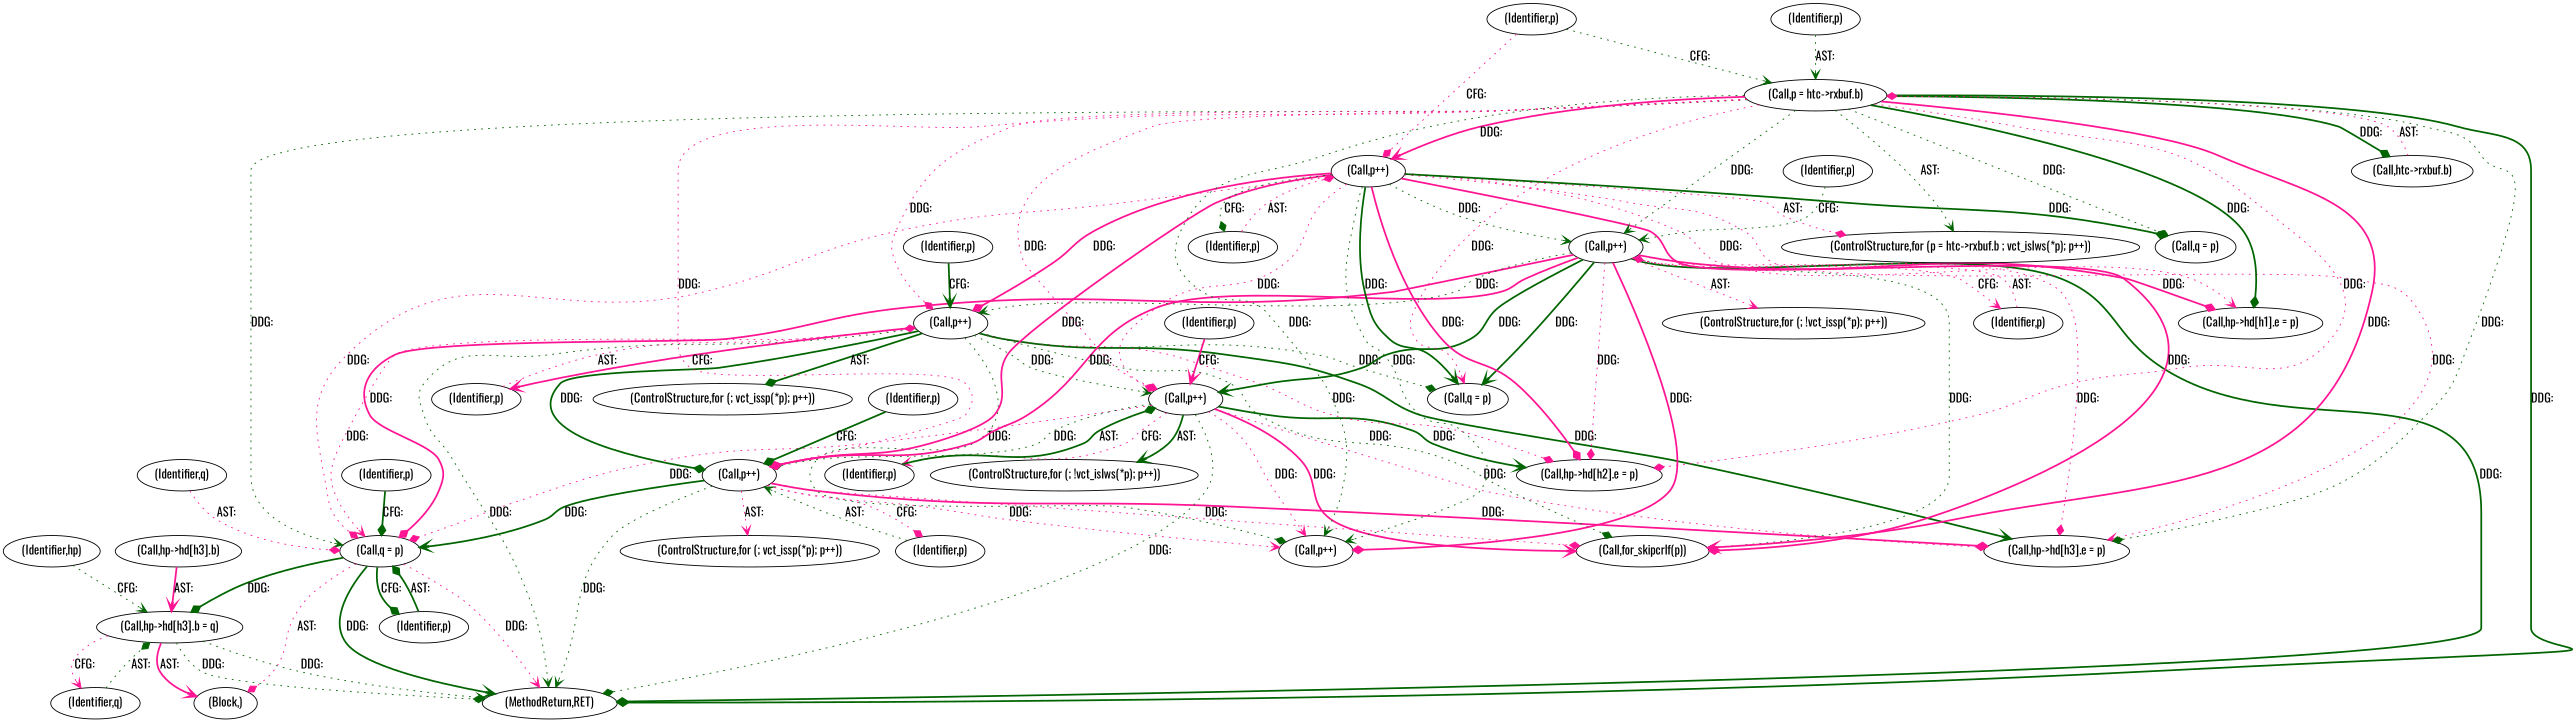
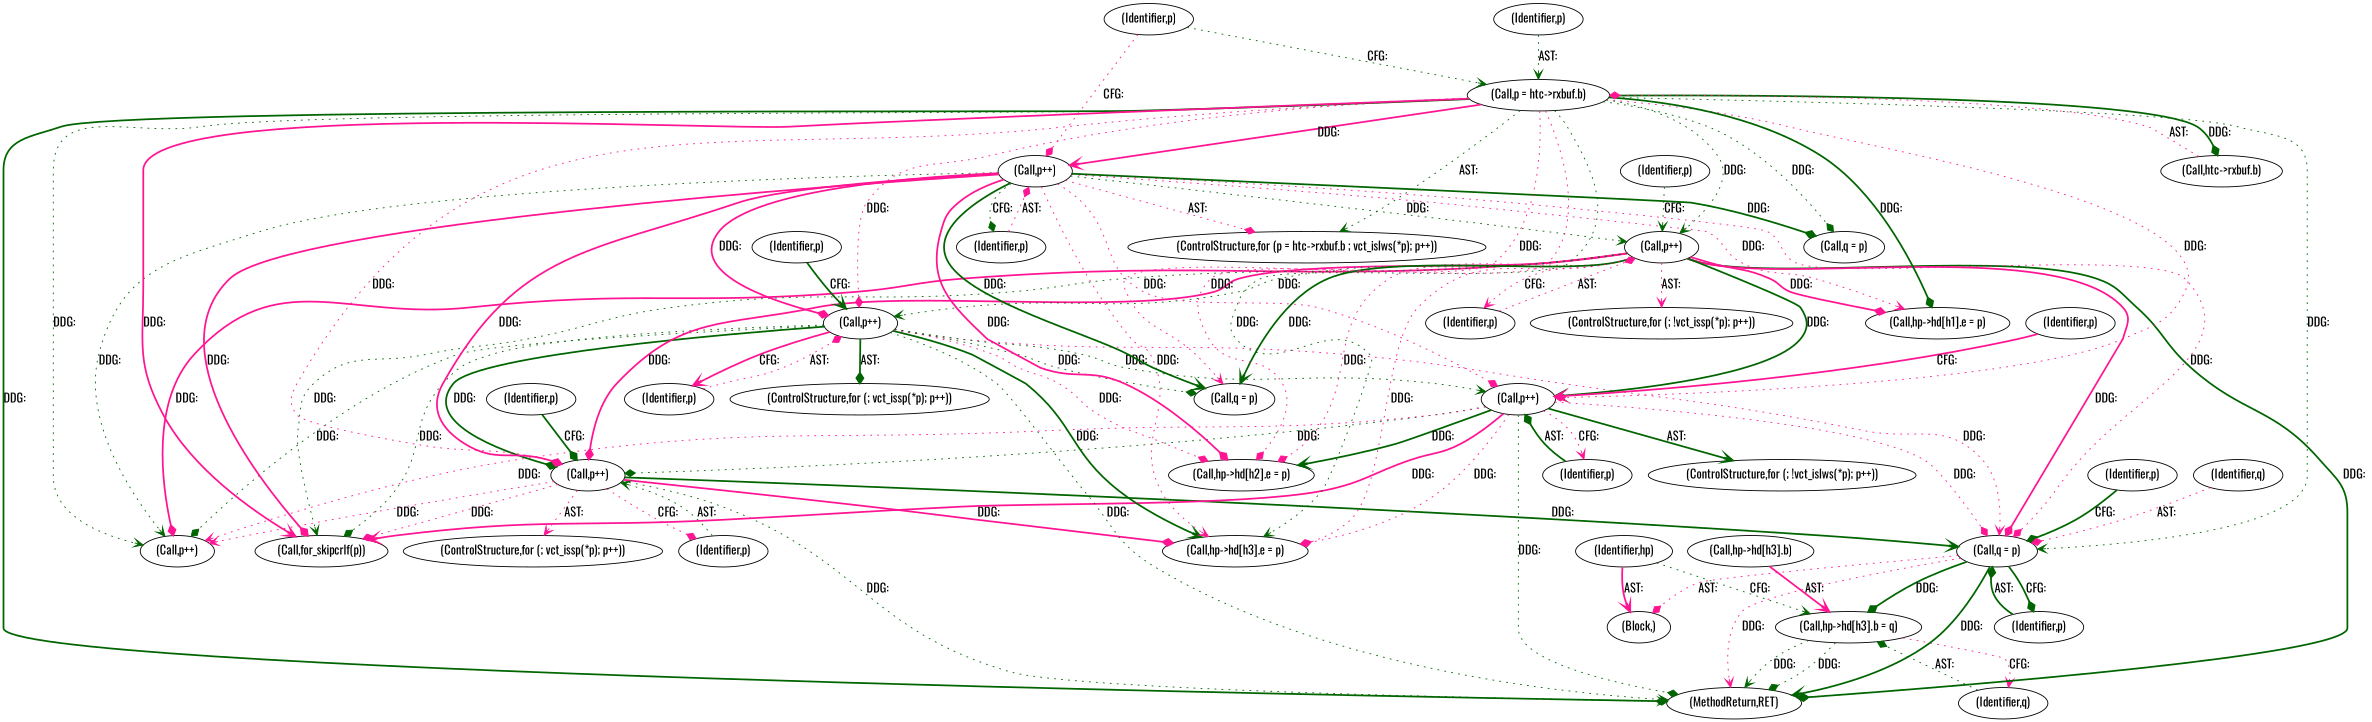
  digraph {
    fontname=Oswald
    node [fontname=Oswald]
    edge [arrowhead=diamond color=darkgreen fontname=Oswald style=dotted]
    n1 [label="(Call,hp->hd[h3].b = q)"]
    n2 [label="(MethodReturn,RET)"]
    n3 [label="(Block,)"]
    n4 [label="(Identifier,q)"]
    n5 [label="(Call,q = p)"]
    n6 [label="(Identifier,p)"]
    n7 [label="(Call,p++)"]
    n8 [label="(Call,p++)"]
    n9 [label="(ControlStructure,for (; vct_issp(*p); p++))"]
    n10 [label="(Call,for_skipcrlf(p))"]
    n11 [label="(Identifier,p)"]
    n12 [label="(Call,hp->hd[h3].e = p)"]
    n13 [label="(Call,p++)"]
    n14 [label="(ControlStructure,for (; !vct_islws(*p); p++))"]
    n15 [label="(Identifier,p)"]
    n16 [label="(Call,hp->hd[h2].e = p)"]
    n17 [label="(Call,p++)"]
    n18 [label="(Call,q = p)"]
    n19 [label="(Identifier,p)"]
    n20 [label="(ControlStructure,for (; vct_issp(*p); p++))"]
    n21 [label="(Call,p++)"]
    n22 [label="(Identifier,p)"]
    n23 [label="(ControlStructure,for (; !vct_issp(*p); p++))"]
    n24 [label="(Call,hp->hd[h1].e = p)"]
    n25 [label="(Call,p++)"]
    n26 [label="(Identifier,p)"]
    n27 [label="(ControlStructure,for (p = htc->rxbuf.b ; vct_islws(*p); p++))"]
    n28 [label="(Call,q = p)"]
    n29 [label="(Call,p = htc->rxbuf.b)"]
    n30 [label="(Call,htc->rxbuf.b)"]
    n31 [label="(Identifier,p)"]
    n32 [label="(Identifier,p)"]
    n33 [label="(Call,hp->hd[h3].b)"]
    n34 [label="(Identifier,p)"]
    n35 [label="(Identifier,hp)"]
    n36 [label="(Identifier,p)"]
    n37 [label="(Identifier,p)"]
    n38 [label="(Identifier,p)"]
    n39 [label="(Identifier,p)"]
    n40 [label="(Identifier,q)"]
    n1 -> n2 [label="DDG: "]
    n1 -> n2 [arrowhead=vee label="DDG: "]
-   n1 -> n3 [arrowhead=vee color=deeppink label="AST: " style=bold]
+   n35 -> n3 [arrowhead=vee color=deeppink label="AST: " style=bold]
    n1 -> n4 [arrowhead=vee color=deeppink label="CFG: "]
    n4 -> n1 [label="AST: "]
    n5 -> n1 [label="DDG: " style=bold]
    n5 -> n2 [arrowhead=vee color=deeppink label="DDG: "]
    n5 -> n2 [arrowhead=vee label="DDG: " style=bold]
    n5 -> n3 [color=deeppink label="AST: "]
    n5 -> n6 [label="CFG: " style=bold]
    n6 -> n5 [label="AST: " style=bold]
    n7 -> n2 [arrowhead=vee label="DDG: "]
    n7 -> n5 [arrowhead=vee label="DDG: " style=bold]
    n7 -> n8 [arrowhead=vee color=deeppink label="DDG: "]
    n7 -> n9 [arrowhead=vee color=deeppink label="AST: "]
    n7 -> n10 [color=deeppink label="DDG: "]
    n7 -> n11 [color=deeppink label="CFG: "]
    n7 -> n12 [color=deeppink label="DDG: " style=bold]
    n11 -> n7 [arrowhead=vee label="AST: "]
    n13 -> n2 [label="DDG: "]
    n13 -> n5 [color=deeppink label="DDG: "]
    n13 -> n7 [label="DDG: "]
    n13 -> n8 [arrowhead=vee color=deeppink label="DDG: "]
    n13 -> n10 [arrowhead=vee color=deeppink label="DDG: " style=bold]
    n13 -> n12 [color=deeppink label="DDG: "]
    n13 -> n14 [arrowhead=vee label="AST: " style=bold]
    n13 -> n15 [arrowhead=vee color=deeppink label="CFG: "]
    n13 -> n16 [arrowhead=vee label="DDG: " style=bold]
    n15 -> n13 [label="AST: " style=bold]
    n17 -> n2 [arrowhead=vee label="DDG: "]
    n17 -> n5 [arrowhead=vee color=deeppink label="DDG: "]
    n17 -> n7 [label="DDG: " style=bold]
    n17 -> n8 [label="DDG: "]
    n17 -> n10 [label="DDG: "]
    n17 -> n12 [arrowhead=vee label="DDG: " style=bold]
    n17 -> n13 [arrowhead=vee label="DDG: "]
    n17 -> n16 [color=deeppink label="DDG: "]
    n17 -> n18 [label="DDG: "]
    n17 -> n19 [arrowhead=vee color=deeppink label="CFG: " style=bold]
    n17 -> n20 [label="AST: " style=bold]
    n19 -> n17 [color=deeppink label="AST: "]
    n21 -> n2 [label="DDG: " style=bold]
    n21 -> n5 [color=deeppink label="DDG: " style=bold]
    n21 -> n7 [color=deeppink label="DDG: " style=bold]
    n21 -> n8 [color=deeppink label="DDG: " style=bold]
    n21 -> n10 [arrowhead=vee label="DDG: "]
    n21 -> n12 [color=deeppink label="DDG: "]
    n21 -> n13 [arrowhead=vee label="DDG: " style=bold]
    n21 -> n16 [color=deeppink label="DDG: "]
    n21 -> n17 [arrowhead=vee label="DDG: "]
    n21 -> n18 [arrowhead=vee label="DDG: " style=bold]
    n21 -> n22 [arrowhead=vee color=deeppink label="CFG: "]
    n21 -> n23 [arrowhead=vee color=deeppink label="AST: "]
    n21 -> n24 [color=deeppink label="DDG: " style=bold]
    n22 -> n21 [color=deeppink label="AST: "]
    n25 -> n5 [color=deeppink label="DDG: "]
    n25 -> n7 [color=deeppink label="DDG: " style=bold]
    n25 -> n8 [arrowhead=vee label="DDG: "]
    n25 -> n10 [color=deeppink label="DDG: " style=bold]
    n25 -> n12 [arrowhead=vee color=deeppink label="DDG: "]
    n25 -> n13 [color=deeppink label="DDG: "]
    n25 -> n16 [color=deeppink label="DDG: " style=bold]
    n25 -> n17 [color=deeppink label="DDG: " style=bold]
    n25 -> n18 [arrowhead=vee label="DDG: " style=bold]
    n25 -> n21 [arrowhead=vee label="DDG: "]
    n25 -> n24 [arrowhead=vee color=deeppink label="DDG: "]
    n25 -> n26 [label="CFG: "]
    n25 -> n27 [color=deeppink label="AST: "]
    n25 -> n28 [label="DDG: " style=bold]
    n26 -> n25 [color=deeppink label="AST: "]
    n29 -> n2 [label="DDG: " style=bold]
    n29 -> n5 [arrowhead=vee label="DDG: "]
    n29 -> n7 [color=deeppink label="DDG: "]
    n29 -> n8 [arrowhead=vee label="DDG: "]
    n29 -> n10 [arrowhead=vee color=deeppink label="DDG: " style=bold]
-   n29 -> n12 [label="DDG: "]
+   n29 -> n12 [arrowhead=vee label="DDG: "]
    n29 -> n13 [color=deeppink label="DDG: "]
    n29 -> n16 [color=deeppink label="DDG: "]
    n29 -> n17 [color=deeppink label="DDG: "]
    n29 -> n18 [arrowhead=vee color=deeppink label="DDG: "]
    n29 -> n21 [arrowhead=vee label="DDG: "]
    n29 -> n24 [label="DDG: " style=bold]
    n29 -> n25 [arrowhead=vee color=deeppink label="DDG: " style=bold]
    n29 -> n27 [arrowhead=vee label="AST: "]
    n29 -> n28 [label="DDG: "]
    n29 -> n30 [label="DDG: " style=bold]
    n30 -> n29 [color=deeppink label="AST: "]
    n31 -> n7 [label="CFG: " style=bold]
    n32 -> n25 [color=deeppink label="CFG: "]
    n32 -> n29 [arrowhead=vee label="CFG: "]
    n33 -> n1 [arrowhead=vee color=deeppink label="AST: " style=bold]
    n34 -> n29 [arrowhead=vee label="AST: "]
    n35 -> n1 [arrowhead=vee label="CFG: "]
    n36 -> n21 [arrowhead=vee label="CFG: "]
    n37 -> n5 [label="CFG: " style=bold]
    n38 -> n17 [arrowhead=vee label="CFG: " style=bold]
    n39 -> n13 [arrowhead=vee color=deeppink label="CFG: " style=bold]
    n40 -> n5 [color=deeppink label="AST: "]
  }
